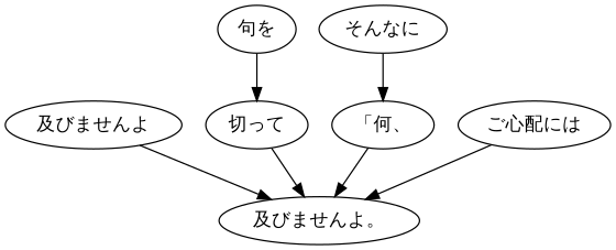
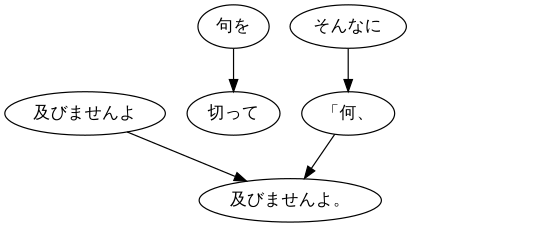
  digraph {
    fontname=Inter
    node [fontname=Inter]
    edge [fontname=Inter]
    n1 [label="及びませんよ"]
    n2 [label="及びませんよ。"]
    n3 [label="切って"]
    n4 [label="句を"]
    n5 [label="「何、"]
    n6 [label="そんなに"]
-   n7 [label="ご心配には"]
    n1 -> n2
-   n3 -> n2
    n4 -> n3
    n5 -> n2
    n6 -> n5
-   n7 -> n2
  }
